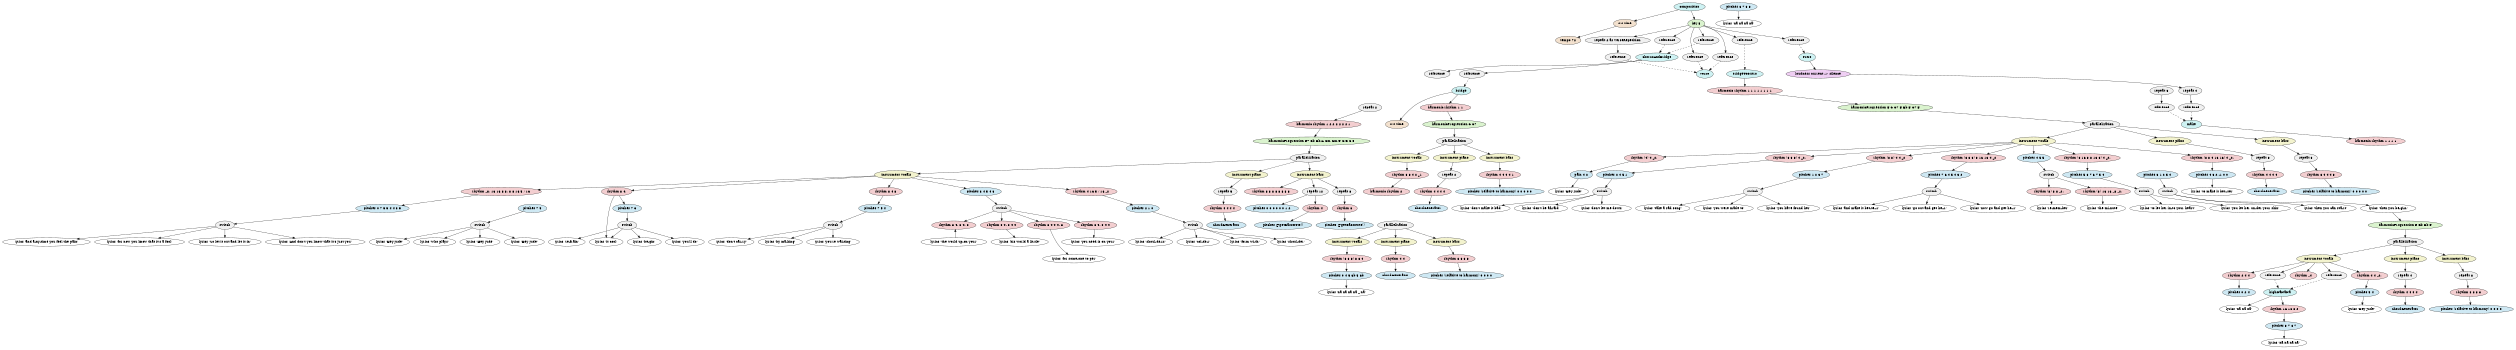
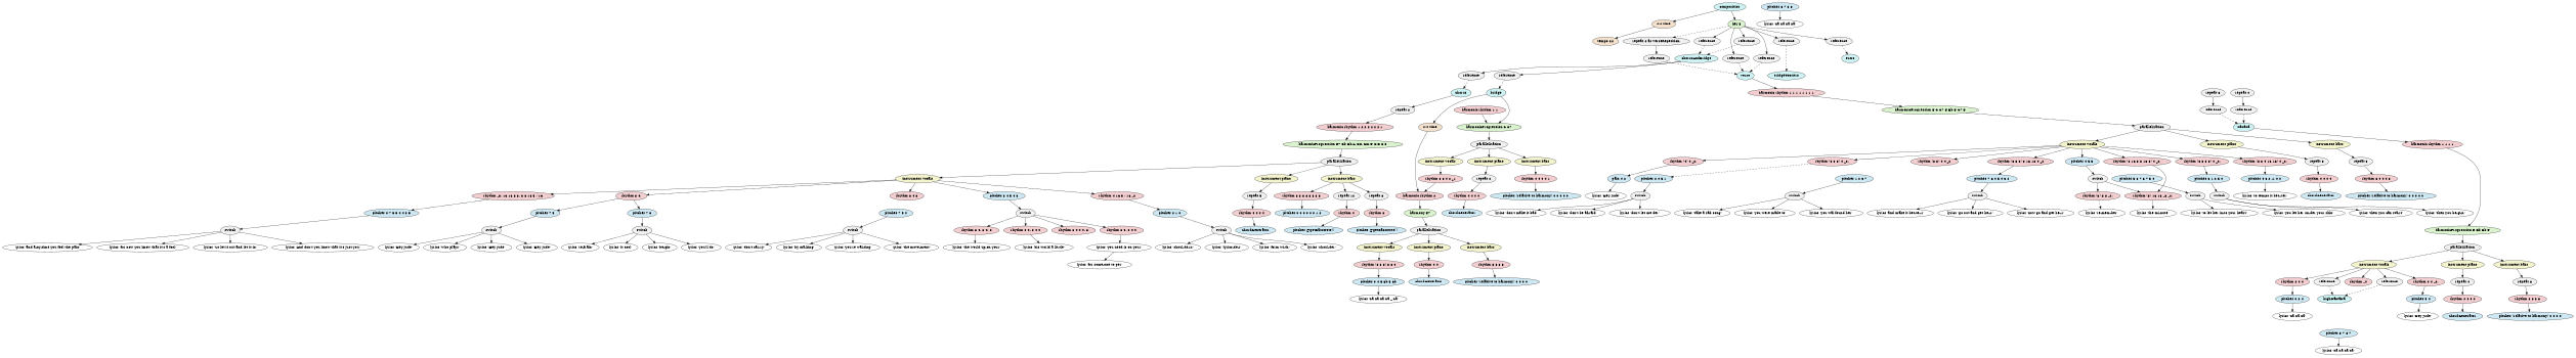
  digraph {
    ordering=out
    node [fillcolor=white style=filled]
    n1 [fillcolor="#cef2f3" label=composition]
    n2 [fillcolor="#f3e1ce" label="4/4 time"]
    n3 [fillcolor="#daf3ce" label="key F"]
-   n4 [fillcolor="#f3e1ce" label="tempo 72"]
+   n4 [fillcolor="#f3e1ce" label="tempo 22"]
    n5 [fillcolor="#f0f0f0" label="repeat 2 as verseRepetition"]
    n6 [fillcolor="#f0f0f0" label=reference]
    n7 [fillcolor="#f0f0f0" label=reference]
    n8 [fillcolor="#f0f0f0" label=reference]
    n9 [fillcolor="#f0f0f0" label=reference]
    n10 [fillcolor="#f0f0f0" label=reference]
    n11 [fillcolor="#f0f0f0" label=reference]
    n12 [fillcolor="#f0f0f0" label=reference]
    n13 [fillcolor="#cef2f3" label=chorusAndBridge]
    n14 [fillcolor="#cef2f3" label=verse]
    n15 [fillcolor="#cef2f3" label=bridgeToOutro]
    n16 [fillcolor="#cef2f3" label=outro]
    n17 [fillcolor="#f3ced0" label="harmonic rhythm 1 1 1 1 1 1 1 1"]
    n18 [fillcolor="#f0f0f0" label=reference]
    n19 [fillcolor="#f0f0f0" label=reference]
-   n20 [fillcolor="#efcef3" label="loudness current -> silence"]
+   n21 [fillcolor="#cef2f3" label=chorus]
    n22 [fillcolor="#cef2f3" label=bridge]
    n23 [fillcolor="#f0f0f0" label="repeat 2"]
    n24 [fillcolor="#f3e1ce" label="2/4 time"]
    n25 [fillcolor="#f3ced0" label="harmonic rhythm 1 1"]
    n26 [fillcolor="#daf3ce" label="harmonicProgression F C C7 F Bb F C7 F"]
    n27 [fillcolor="#f0f0f0" label=parallelization]
    n28 [fillcolor="#f3f3ce" label="instrument vocals"]
    n29 [fillcolor="#f3f3ce" label="instrument piano"]
    n30 [fillcolor="#f3f3ce" label="instrument bass"]
    n31 [fillcolor="#f3ced0" label="rhythm (4) 4 _2."]
    n32 [fillcolor="#f3ced0" label="rhythm (8 8 8) 4 _2."]
    n33 [fillcolor="#f3ced0" label="rhythm (8 8) 4 4 _2"]
    n34 [fillcolor="#f3ced0" label="rhythm (8 8 8) 8 16 16 4 _2"]
    n35 [fillcolor="#cee8f3" label="pitches 4 5 5"]
    n36 [fillcolor="#f3ced0" label="rhythm (8 16 8 8 16 8) 4 _2."]
+   n37 [fillcolor="#f3ced0" label="rhythm (8 8 8 8) 4 _2."]
    n38 [fillcolor="#f3ced0" label="rhythm (8 8 4 16 16) 4 _2."]
    n39 [fillcolor="#f0f0f0" label="repeat 8"]
    n40 [fillcolor="#f0f0f0" label="repeat 8"]
    n41 [fillcolor="#cee8f3" label="pain 4 2"]
    n42 [fillcolor="#cee8f3" label="pitches 2 4 5 1"]
    n43 [fillcolor="#cee8f3" label="pitches 1 2 3 7"]
    n44 [fillcolor="#cee8f3" label="pitches 7 6 4 5 4 3 2"]
    n45 [fillcolor="#f0f0f0" label=switch]
    n46 [fillcolor="#cee8f3" label="pitches 5 8 7 6 7 5 4"]
    n47 [fillcolor="#cee8f3" label="pitches 3 1 2 5 4"]
    n48 [fillcolor="#cee8f3" label="pitches 4 3 2 -1 0 0"]
    n49 [label="lyrics 'Hey Jude'"]
    n50 [fillcolor="#f0f0f0" label=switch]
    n51 [label="lyrics 'don't make it bad'"]
    n52 [label="lyrics 'don't be af-raid'"]
-   n53 [label="lyrics 'don't let me down'"]
+   n53 [label="lyrics 'don't let me der'"]
    n54 [fillcolor="#f0f0f0" label=switch]
    n55 [label="lyrics 'take a sad song'"]
    n56 [label="lyrics 'you were made to'"]
-   n57 [label="lyrics 'you have found her'"]
+   n57 [label="lyrics 'you wai found her'"]
    n58 [fillcolor="#f0f0f0" label=switch]
    n59 [label="lyrics 'and make it bet-te--r'"]
    n60 [label="lyrics 'go out and get he--r'"]
    n61 [label="lyrics 'now go and get he--r'"]
    n62 [fillcolor="#f3ced0" label="rhythm (8) 8 8 _2."]
    n63 [fillcolor="#f3ced0" label="rhythm (8) 16 16 _8 _2."]
    n64 [label="lyrics 're-mem-ber'"]
    n65 [label="lyrics 'the mi-nute'"]
    n66 [fillcolor="#f0f0f0" label=switch]
    n67 [label="lyrics 'to let her in-to your heart'"]
    n68 [label="lyrics 'you let her un-der your skin'"]
    n69 [fillcolor="#f0f0f0" label=switch]
    n70 [label="lyrics 'then you can sta-rt'"]
    n71 [label="lyrics 'then you be-gi-n'"]
-   n72 [label="lyrics 'to make it bet--ter'"]
+   n72 [label="lyrics 'to tempo it bet--ter'"]
    n73 [fillcolor="#f3ced0" label="rhythm 4 4 4 4"]
    n74 [fillcolor="#cee8f3" label=chordGenerator]
    n75 [fillcolor="#f3ced0" label="rhythm 8 4 4 4 8"]
    n76 [fillcolor="#cee8f3" label="pitches (relative to harmony) 0 0 0 0 0"]
    n77 [fillcolor="#f3ced0" label="harmonic rhythm 1 2 2 2 2 2 2 1"]
    n78 [fillcolor="#daf3ce" label="harmonicProgression F7 Bb Bb/A Gm Gm/F C/E C F"]
    n79 [fillcolor="#f0f0f0" label=parallelization]
    n80 [fillcolor="#f3f3ce" label="instrument vocals"]
    n81 [fillcolor="#f3f3ce" label="instrument piano"]
    n82 [fillcolor="#f3f3ce" label="instrument bass"]
    n83 [fillcolor="#f3ced0" label="rhythm _8. 16 16 8 8. 8 8 16 5 / 16"]
    n84 [fillcolor="#f3ced0" label="rhythm 8 4."]
    n85 [fillcolor="#f3ced0" label="rhythm 8 4 8"]
    n86 [fillcolor="#cee8f3" label="pitches 3 4 5 4 3"]
    n87 [fillcolor="#f3ced0" label="rhythm 4 16 5 / 16 _2"]
    n88 [fillcolor="#f0f0f0" label="repeat 5"]
    n89 [fillcolor="#f3ced0" label="rhythm 8 8 8 8 8 8 8 8"]
    n90 [fillcolor="#f0f0f0" label="repeat 12"]
    n91 [fillcolor="#f0f0f0" label="repeat 8"]
    n92 [fillcolor="#cee8f3" label="pitches 0 7 5 5 4 4 3 5"]
    n93 [fillcolor="#cee8f3" label="pitches 7 5"]
    n94 [fillcolor="#cee8f3" label="pitches 7 3"]
    n95 [fillcolor="#cee8f3" label="pitches 7 5 4"]
    n96 [fillcolor="#f0f0f0" label=switch]
    n97 [fillcolor="#cee8f3" label="pitches 2 1 0"]
    n98 [fillcolor="#f0f0f0" label=switch]
    n99 [label="lyrics 'and a-ny-time you feel the pain'"]
    n100 [label="lyrics 'for now you know that it's a fool'"]
    n101 [label="lyrics 'So let it out and let it in'"]
    n102 [label="lyrics 'And don't you know that it's just you'"]
    n103 [fillcolor="#f0f0f0" label=switch]
    n104 [fillcolor="#f0f0f0" label=switch]
    n105 [label="lyrics 'Hey Jude'"]
    n106 [label="lyrics 'who plays'"]
    n107 [label="lyrics 'Hey Jude'"]
    n108 [label="lyrics 'Hey Jude'"]
    n109 [label="lyrics 're-frain'"]
    n110 [label="lyrics 'it cool'"]
    n111 [label="lyrics 'be-gin'"]
    n112 [label="lyrics 'you'll do'"]
    n113 [fillcolor="#f0f0f0" label=switch]
    n114 [label="lyrics 'don't car-ry'"]
    n115 [label="lyrics 'by ma-king'"]
    n116 [label="lyrics 'you're wai-ting'"]
+   n117 [label="lyrics 'the move-ment'"]
    n118 [fillcolor="#f3ced0" label="rhythm 8 4. 8 4. 8"]
    n119 [fillcolor="#f3ced0" label="rhythm 8 4. 8 4 4"]
    n120 [fillcolor="#f3ced0" label="rhythm 8 4 4 4. 8"]
    n121 [fillcolor="#f3ced0" label="rhythm 8 4. 8 4 4"]
    n122 [label="lyrics 'the world up-on your'"]
    n123 [label="lyrics 'his world a lit-tle'"]
    n124 [label="lyrics 'for some-one to per'"]
    n125 [label="lyrics 'you need is on your'"]
    n126 [fillcolor="#f0f0f0" label=switch]
    n127 [label="lyrics 'shoul-de-rs'"]
-   n128 [label="lyrics 'col-de-r'"]
+   n128 [label="lyrics 'lyrics-de-r'"]
    n129 [label="lyrics 'form wi-th'"]
    n130 [label="lyrics 'shoul-der'"]
    n131 [fillcolor="#f3ced0" label="rhythm 4 4 4 4"]
    n132 [fillcolor="#cee8f3" label=chordGenerator]
    n133 [fillcolor="#cee8f3" label="pitches 0 0 0 0 0 0 1 2"]
    n134 [fillcolor="#f3ced0" label="rhythm 4"]
    n135 [fillcolor="#f3ced0" label="rhythm 8"]
    n136 [fillcolor="#cee8f3" label="pitches @getBassNote()"]
    n137 [fillcolor="#cee8f3" label="pitches @getBassNote()"]
    n138 [fillcolor="#f3ced0" label="harmonic rhythm 2"]
    n139 [fillcolor="#daf3ce" label="harmonicProgression C C7"]
+   n140 [fillcolor="#daf3ce" label="harmony F7"]
    n141 [fillcolor="#f0f0f0" label=parallelization]
    n142 [fillcolor="#f3f3ce" label="instrument vocals"]
    n143 [fillcolor="#f3f3ce" label="instrument piano"]
    n144 [fillcolor="#f3f3ce" label="instrument bass"]
    n145 [fillcolor="#f3ced0" label="rhythm (8 8 8) 8 8 4"]
    n146 [fillcolor="#f3ced0" label="rhythm 4 4"]
    n147 [fillcolor="#f3ced0" label="rhythm 8 8 8 8"]
    n148 [fillcolor="#cee8f3" label="pitches 0 4 5 6b 5 6b"]
    n149 [label="lyrics 'na na na na _ na'"]
    n150 [fillcolor="#cee8f3" label=chordGenerator]
    n151 [fillcolor="#cee8f3" label="pitches (relative to harmony) 0 0 0 0"]
    n152 [fillcolor="#f0f0f0" label=parallelization]
    n153 [fillcolor="#f3f3ce" label="instrument vocals"]
    n154 [fillcolor="#f3f3ce" label="instrument piano"]
    n155 [fillcolor="#f3f3ce" label="instrument bass"]
    n156 [fillcolor="#f3ced0" label="rhythm 8 8 4 2 _1"]
    n157 [fillcolor="#f0f0f0" label="repeat 2"]
    n158 [fillcolor="#f3ced0" label="rhythm 4 4 4 4 1"]
    n159 [fillcolor="#cee8f3" label="pitches 6 7 8 8"]
    n160 [label="lyrics 'na na na na'"]
    n161 [fillcolor="#f3ced0" label="rhythm 4 4 4 4"]
    n162 [fillcolor="#cee8f3" label=chordGenerator]
    n163 [fillcolor="#cee8f3" label="pitches (relative to harmony) 0 0 0 0 0"]
    n164 [fillcolor="#f0f0f0" label="repeat 3"]
    n165 [fillcolor="#f0f0f0" label=reference]
    n166 [fillcolor="#f0f0f0" label="repeat 4"]
-   n167 [fillcolor="#cef2f3" label=make]
+   n167 [fillcolor="#cef2f3" label=nanana]
    n168 [fillcolor="#f3ced0" label="harmonic rhythm 1 1 1 1"]
    n169 [fillcolor="#f0f0f0" label=reference]
    n170 [fillcolor="#daf3ce" label="harmonicProgression F Eb Bb F"]
    n171 [fillcolor="#f0f0f0" label=parallelization]
    n172 [fillcolor="#f3f3ce" label="instrument vocals"]
    n173 [fillcolor="#f3f3ce" label="instrument piano"]
    n174 [fillcolor="#f3f3ce" label="instrument bass"]
    n175 [fillcolor="#f3ced0" label="rhythm 2 4 4"]
    n176 [fillcolor="#f0f0f0" label=reference]
    n177 [fillcolor="#f3ced0" label="rhythm _4"]
    n178 [fillcolor="#f0f0f0" label=reference]
    n179 [fillcolor="#f3ced0" label="rhythm 4 4 _2."]
    n180 [fillcolor="#f0f0f0" label="repeat 4"]
    n181 [fillcolor="#f0f0f0" label="repeat 8"]
    n182 [fillcolor="#cee8f3" label="pitches 0 2 4"]
    n183 [fillcolor="#cef2f3" label=highNaNaNa]
    n184 [fillcolor="#cee8f3" label="pitches 5 4"]
    n185 [label="lyrics 'na na na'"]
-   n186 [fillcolor="#f3ced0" label="rhythm 16 16 8 2"]
    n187 [label="lyrics 'Hey Jude'"]
    n188 [fillcolor="#f3ced0" label="rhythm 4 4 4 4"]
    n189 [fillcolor="#cee8f3" label=chordGenerator]
    n190 [fillcolor="#f3ced0" label="rhythm 8 8 8 8"]
    n191 [fillcolor="#cee8f3" label="pitches (relative to harmony) 0 0 0 0"]
    n192 [fillcolor="#cee8f3" label="pitches 8 7 8 7"]
    n193 [label="lyrics 'na na na na'"]
    n1 -> n2
    n1 -> n3
    n2 -> n4
-   n3 -> n5
+   n3 -> n5 [style=dashed]
    n3 -> n6
    n3 -> n7
    n3 -> n8
    n3 -> n9
    n3 -> n10
    n3 -> n11
    n5 -> n12
    n6 -> n13 [style=dashed]
    n7 -> n14 [style=dashed]
    n8 -> n13 [style=dashed]
    n9 -> n14 [style=dashed]
    n10 -> n15 [style=dashed]
    n11 -> n16 [style=dashed]
    n12 -> n14 [style=dashed]
    n13 -> n18
    n13 -> n19
-   n15 -> n17
-   n16 -> n20
+   n14 -> n17
    n17 -> n26
+   n18 -> n21 [style=dashed]
    n19 -> n22 [style=dashed]
-   n20 -> n166
+   n21 -> n23
    n22 -> n24
-   n22 -> n25
+   n22 -> n139
    n23 -> n77
+   n24 -> n138
    n25 -> n139
    n26 -> n27
    n27 -> n28
    n27 -> n29
    n27 -> n30
    n28 -> n31
    n28 -> n32
    n28 -> n33
    n28 -> n34
    n28 -> n35
    n28 -> n36
+   n28 -> n37
    n28 -> n38
    n29 -> n39
    n30 -> n40
    n31 -> n41
-   n32 -> n42
-   n33 -> n43
+   n32 -> n42 [style=dashed]
    n34 -> n44
    n35 -> n45
-   n36 -> n46
+   n36 -> n63
+   n37 -> n47
    n38 -> n48
    n39 -> n73
    n40 -> n75
    n41 -> n49
    n42 -> n50
    n43 -> n54
    n44 -> n58
    n45 -> n62
    n45 -> n63
    n46 -> n66
    n47 -> n69
    n48 -> n72
    n50 -> n51
    n50 -> n52
    n50 -> n53
    n54 -> n55
    n54 -> n56
    n54 -> n57
    n58 -> n59
    n58 -> n60
    n58 -> n61
    n62 -> n64 [style=dashed]
    n63 -> n65
    n66 -> n67
    n66 -> n68
    n69 -> n70
    n69 -> n71
    n73 -> n74
    n75 -> n76
    n77 -> n78
    n78 -> n79
    n79 -> n80
    n79 -> n81
    n79 -> n82
    n80 -> n83
    n80 -> n84
    n80 -> n85
    n80 -> n86
    n80 -> n87
    n81 -> n88
    n82 -> n89
    n82 -> n90
    n82 -> n91
    n83 -> n92
-   n84 -> n110
+   n84 -> n93
    n84 -> n94
-   n85 -> n95
    n86 -> n96
    n87 -> n97
    n88 -> n131
-   n90 -> n133
+   n89 -> n133
    n90 -> n134
    n91 -> n135
    n92 -> n98
    n93 -> n103
    n94 -> n104
    n95 -> n113
    n96 -> n118
    n96 -> n119
    n96 -> n120
    n96 -> n121
    n97 -> n126
    n98 -> n99
    n98 -> n100
    n98 -> n101
    n98 -> n102
    n103 -> n105
    n103 -> n106
    n103 -> n107
    n103 -> n108
    n104 -> n109
    n104 -> n110
    n104 -> n111
    n104 -> n112
    n113 -> n114
    n113 -> n115
    n113 -> n116
-   n122 -> n118
+   n113 -> n117
+   n118 -> n122
    n119 -> n123
-   n120 -> n124
+   n125 -> n124
    n121 -> n125
    n126 -> n127
    n126 -> n128
    n126 -> n129
    n126 -> n130
    n131 -> n132
    n134 -> n136
    n135 -> n137
+   n138 -> n140
    n139 -> n152
+   n140 -> n141
    n141 -> n142
    n141 -> n143
    n141 -> n144
    n142 -> n145
    n143 -> n146
    n144 -> n147
    n145 -> n148
    n146 -> n150
    n147 -> n151
    n148 -> n149
    n152 -> n153
    n152 -> n154
    n152 -> n155
    n153 -> n156
    n154 -> n157
    n155 -> n158
    n156 -> n138
    n157 -> n161
    n158 -> n163
    n159 -> n160
    n161 -> n162
    n164 -> n165
    n165 -> n167 [style=dashed]
    n166 -> n169
    n167 -> n168
-   n71 -> n170
+   n168 -> n170
    n169 -> n167 [style=dashed]
    n170 -> n171
    n171 -> n172
    n171 -> n173
    n171 -> n174
    n172 -> n175
    n172 -> n176
    n172 -> n177
    n172 -> n178
    n172 -> n179
    n173 -> n180
    n174 -> n181
    n175 -> n182
    n176 -> n183 [style=dashed]
    n178 -> n183 [style=dashed]
    n179 -> n184
    n180 -> n188
    n181 -> n190
-   n183 -> n185
-   n183 -> n186
+   n182 -> n185
    n184 -> n187
-   n186 -> n192
    n188 -> n189
    n190 -> n191
    n192 -> n193
  }
